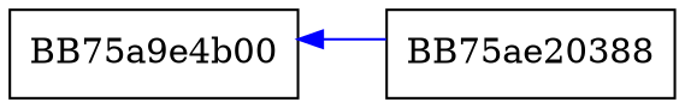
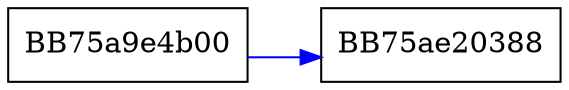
  digraph {
    splines=ortho
    rankdir=LR
    node [shape=box]
    BB75a9e4b00
    BB75ae20388
-   BB75ae20388 -> BB75a9e4b00 [color=blue]
+   BB75a9e4b00 -> BB75ae20388 [color=blue]
  }
